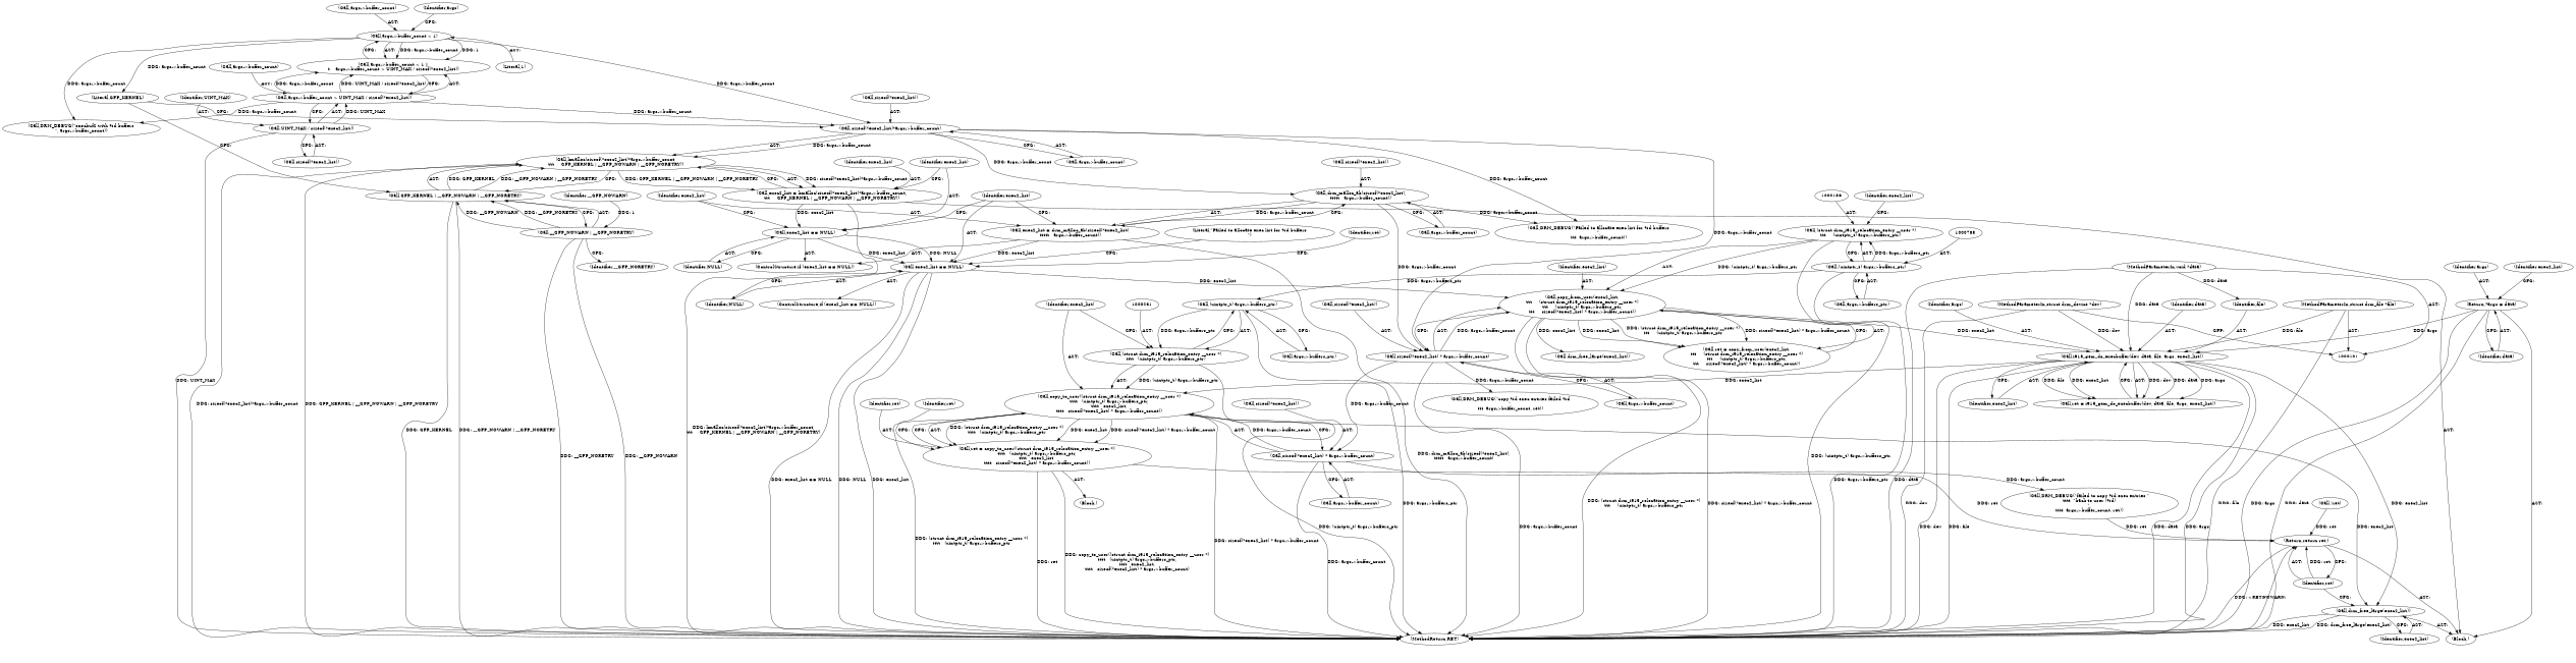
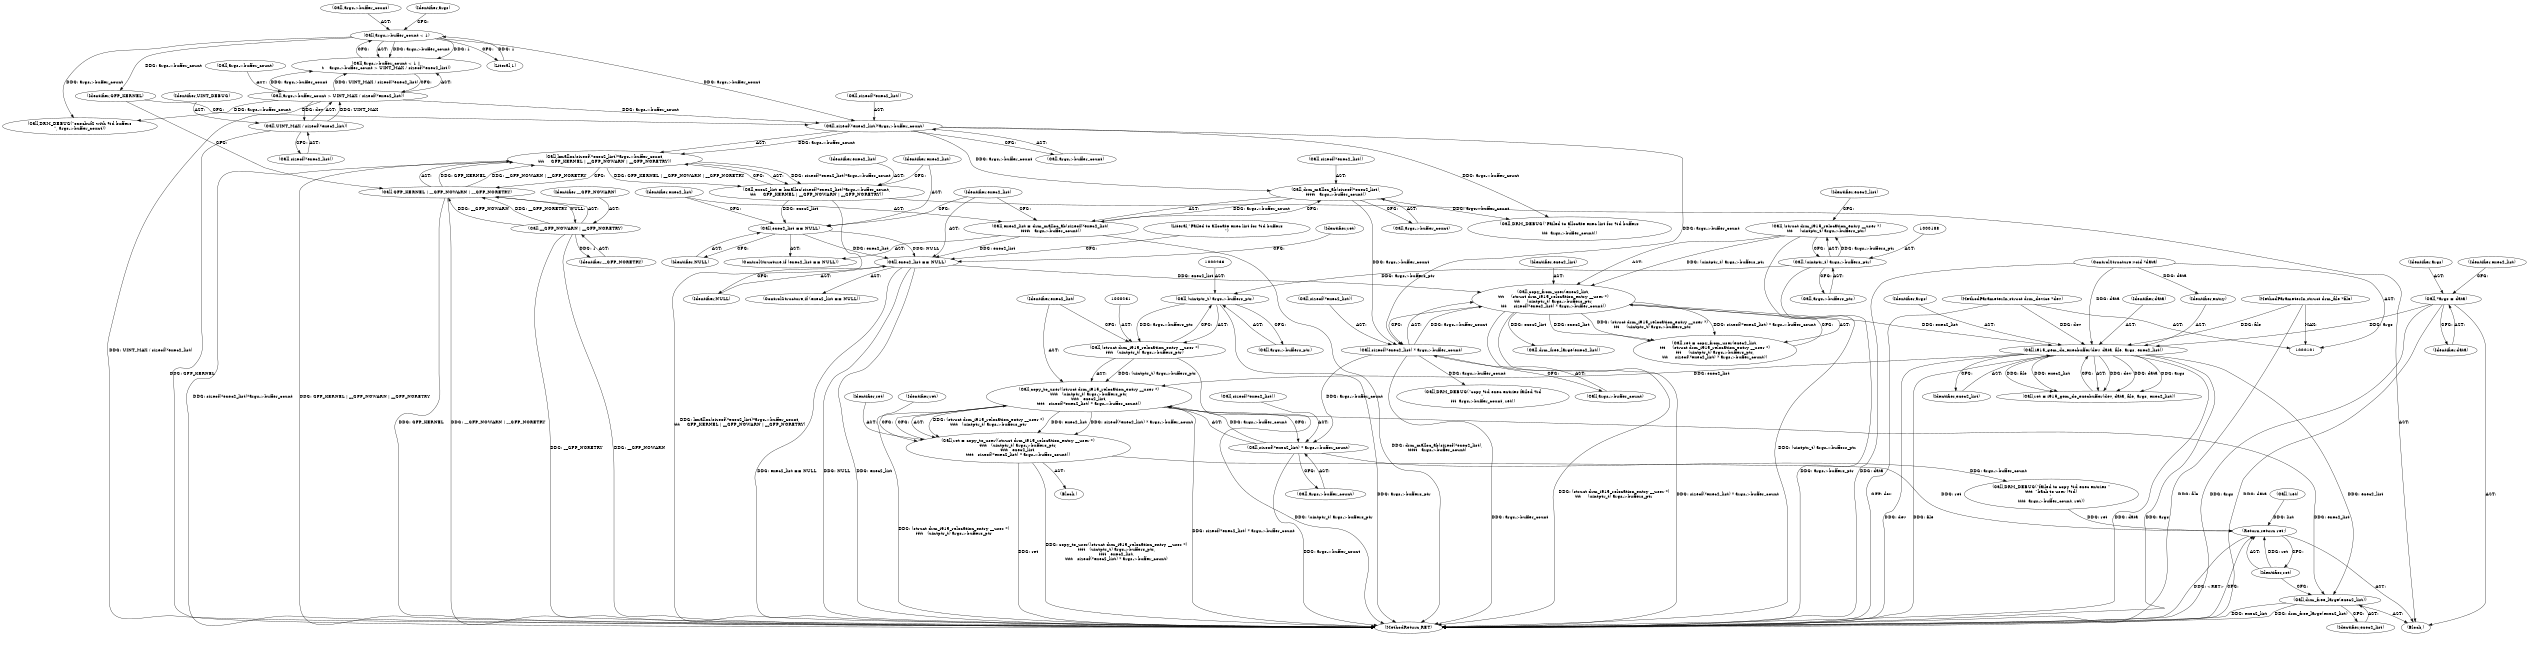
  digraph {
    n1 [label="(Call,copy_to_user((struct drm_i915_relocation_entry __user *)\n\t\t\t\t   (uintptr_t) args->buffers_ptr,\n\t\t\t\t   exec2_list,\n\t\t\t\t   sizeof(*exec2_list) * args->buffer_count))"]
    n2 [label="(Call,sizeof(*exec2_list) * args->buffer_count)"]
    n3 [label="(Call,ret = copy_to_user((struct drm_i915_relocation_entry __user *)\n\t\t\t\t   (uintptr_t) args->buffers_ptr,\n\t\t\t\t   exec2_list,\n\t\t\t\t   sizeof(*exec2_list) * args->buffer_count))"]
    n4 [label="(Call,drm_free_large(exec2_list))"]
    n5 [label="(MethodReturn,RET)"]
    n6 [label="(Call,args->buffer_count)"]
    n7 [label="(Call,DRM_DEBUG(\"failed to copy %d exec entries \"\n\t\t\t\t  \"back to user (%d)\n\",\n\t\t\t\t  args->buffer_count, ret))"]
    n8 [label="(Return,return ret;)"]
    n9 [label="(Block,)"]
    n10 [label="(Block,)"]
    n11 [label="(Identifier,exec2_list)"]
    n12 [label="(Call,(struct drm_i915_relocation_entry __user *)\n\t\t\t\t   (uintptr_t) args->buffers_ptr)"]
    n13 [label="(Call,(uintptr_t) args->buffers_ptr)"]
    n14 [label="(Call,args->buffers_ptr)"]
    n15 [label="(Call,(uintptr_t) args->buffers_ptr)"]
    n16 [label="(Call,(struct drm_i915_relocation_entry __user *)\n\t\t\t     (uintptr_t) args->buffers_ptr)"]
    n17 [label="(Call,args->buffers_ptr)"]
    n18 [label="(Call,copy_from_user(exec2_list,\n\t\t\t     (struct drm_i915_relocation_entry __user *)\n\t\t\t     (uintptr_t) args->buffers_ptr,\n\t\t\t     sizeof(*exec2_list) * args->buffer_count))"]
    n19 [label="(Call,i915_gem_do_execbuffer(dev, data, file, args, exec2_list))"]
    n20 [label="(Identifier,exec2_list)"]
    n21 [label="(Call,ret = i915_gem_do_execbuffer(dev, data, file, args, exec2_list))"]
    n22 [label="(MethodParameterIn,struct drm_device *dev)"]
    1000101
-   n24 [label="(MethodParameterIn,void *data)"]
-   n25 [label="(Identifier,file)"]
-   n26 [label="(Return,*args = data)"]
+   n24 [label="(ControlStructure,void *data)"]
+   n25 [label="(Identifier,entry)"]
+   n26 [label="(Call,*args = data)"]
    n27 [label="(Identifier,data)"]
    n28 [label="(MethodParameterIn,struct drm_file *file)"]
    n29 [label="(Call,sizeof(*exec2_list) * args->buffer_count)"]
    n30 [label="(Call,ret = copy_from_user(exec2_list,\n\t\t\t     (struct drm_i915_relocation_entry __user *)\n\t\t\t     (uintptr_t) args->buffers_ptr,\n\t\t\t     sizeof(*exec2_list) * args->buffer_count))"]
    n31 [label="(Call,drm_free_large(exec2_list))"]
    n32 [label="(Call,args->buffer_count)"]
    n33 [label="(Call,DRM_DEBUG(\"copy %d exec entries failed %d\n\",\n\t\t\t  args->buffer_count, ret))"]
    n34 [label="(Call,exec2_list == NULL)"]
    n35 [label="(ControlStructure,if (exec2_list == NULL))"]
    n36 [label="(Identifier,NULL)"]
    n37 [label="(Call,exec2_list == NULL)"]
    n38 [label="(Identifier,NULL)"]
    n39 [label="(ControlStructure,if (exec2_list == NULL))"]
    n40 [label="(Call,exec2_list = kmalloc(sizeof(*exec2_list)*args->buffer_count,\n\t\t\t     GFP_KERNEL | __GFP_NOWARN | __GFP_NORETRY))"]
    n41 [label="(Call,kmalloc(sizeof(*exec2_list)*args->buffer_count,\n\t\t\t     GFP_KERNEL | __GFP_NOWARN | __GFP_NORETRY))"]
    n42 [label="(Call,GFP_KERNEL | __GFP_NOWARN | __GFP_NORETRY)"]
    n43 [label="(Call,__GFP_NOWARN | __GFP_NORETRY)"]
    n44 [label="(Call,sizeof(*exec2_list)*args->buffer_count)"]
    n45 [label="(Call,drm_malloc_ab(sizeof(*exec2_list),\n\t\t\t\t\t   args->buffer_count))"]
    n46 [label="(Call,args->buffer_count)"]
    n47 [label="(Call,DRM_DEBUG(\"Failed to allocate exec list for %d buffers\n\",\n\t\t\t  args->buffer_count))"]
    n48 [label="(Call,exec2_list = drm_malloc_ab(sizeof(*exec2_list),\n\t\t\t\t\t   args->buffer_count))"]
    n49 [label="(Call,args->buffer_count)"]
    n50 [label="(Call,args->buffer_count > UINT_MAX / sizeof(*exec2_list))"]
    n51 [label="(Call,UINT_MAX / sizeof(*exec2_list))"]
    n52 [label="(Call,args->buffer_count < 1 ||\n\t    args->buffer_count > UINT_MAX / sizeof(*exec2_list))"]
    n53 [label="(Call,DRM_DEBUG(\"execbuf2 with %d buffers\n\", args->buffer_count))"]
    n54 [label="(Call,sizeof(*exec2_list))"]
    n55 [label="(Call,args->buffer_count < 1)"]
    n56 [label="(Literal,1)"]
-   n57 [label="(Literal,GFP_KERNEL)"]
+   n57 [label="(Identifier,GFP_KERNEL)"]
    n58 [label="(Identifier,__GFP_NORETRY)"]
    n59 [label="(Identifier,ret)"]
    n60 [label="(Identifier,data)"]
    n61 [label="(Call,sizeof(*exec2_list))"]
    n62 [label="(Identifier,ret)"]
    n63 [label="(Call,args->buffer_count)"]
    n64 [label="(Call,args->buffer_count)"]
-   n65 [label="(Identifier,UINT_MAX)"]
+   n65 [label="(Identifier,UINT_DEBUG)"]
    n66 [label="(Identifier,exec2_list)"]
    n67 [label="(Literal,\"Failed to allocate exec list for %d buffers\n\")"]
    n68 [label="(Identifier,exec2_list)"]
    n69 [label="(Identifier,ret)"]
    n70 [label="(Identifier,exec2_list)"]
    n71 [label="(Identifier,args)"]
    n72 [label="(Identifier,exec2_list)"]
    n73 [label="(Identifier,exec2_list)"]
    n74 [label="(Identifier,exec2_list)"]
    n75 [label="(Call,!ret)"]
    n76 [label="(Identifier,exec2_list)"]
    n77 [label="(Identifier,exec2_list)"]
    n78 [label="(Identifier,__GFP_NOWARN)"]
    n79 [label="(Call,sizeof(*exec2_list))"]
    n80 [label="(Identifier,args)"]
    n81 [label="(Identifier,ret)"]
    n82 [label="(Call,sizeof(*exec2_list))"]
    n83 [label="(Identifier,args)"]
    n84 [label="(Call,sizeof(*exec2_list))"]
    1000231
-   1000188 [label=1000788]
-   1000186
+   1000233
+   1000188
    n1 -> n2 [label="CFG: "]
    n1 -> n3 [label="AST: "]
    n1 -> n3 [label="DDG: (struct drm_i915_relocation_entry __user *)\n\t\t\t\t   (uintptr_t) args->buffers_ptr"]
    n1 -> n3 [label="DDG: exec2_list"]
    n1 -> n3 [label="DDG: sizeof(*exec2_list) * args->buffer_count"]
    n1 -> n4 [label="DDG: exec2_list"]
    n1 -> n5 [label="DDG: sizeof(*exec2_list) * args->buffer_count"]
    n1 -> n5 [label="DDG: (struct drm_i915_relocation_entry __user *)\n\t\t\t\t   (uintptr_t) args->buffers_ptr"]
    n2 -> n1 [label="AST: "]
    n2 -> n1 [label="DDG: args->buffer_count"]
    n2 -> n5 [label="DDG: args->buffer_count"]
    n2 -> n6 [label="CFG: "]
    n2 -> n7 [label="DDG: args->buffer_count"]
    n3 -> n1 [label="CFG: "]
    n3 -> n5 [label="DDG: ret"]
    n3 -> n5 [label="DDG: copy_to_user((struct drm_i915_relocation_entry __user *)\n\t\t\t\t   (uintptr_t) args->buffers_ptr,\n\t\t\t\t   exec2_list,\n\t\t\t\t   sizeof(*exec2_list) * args->buffer_count)"]
    n3 -> n8 [label="DDG: ret"]
    n3 -> n9 [label="AST: "]
    n4 -> n5 [label="DDG: drm_free_large(exec2_list)"]
    n4 -> n5 [label="DDG: exec2_list"]
    n4 -> n10 [label="AST: "]
    n4 -> n11 [label="CFG: "]
-   n5 -> n8 [label="NOWARN: "]
+   n5 -> n8 [label="CFG: "]
    n6 -> n2 [label="AST: "]
    n7 -> n8 [label="DDG: ret"]
    n8 -> n5 [label="DDG: <RET>"]
    n8 -> n10 [label="AST: "]
    n8 -> n59 [label="CFG: "]
    n11 -> n4 [label="AST: "]
    n12 -> n1 [label="AST: "]
    n12 -> n1 [label="DDG: (uintptr_t) args->buffers_ptr"]
    n12 -> n5 [label="DDG: (uintptr_t) args->buffers_ptr"]
    n12 -> n13 [label="CFG: "]
    n13 -> n5 [label="DDG: args->buffers_ptr"]
    n13 -> n12 [label="AST: "]
    n13 -> n12 [label="DDG: args->buffers_ptr"]
    n13 -> n14 [label="CFG: "]
    n14 -> n13 [label="AST: "]
    n15 -> n5 [label="DDG: args->buffers_ptr"]
    n15 -> n13 [label="DDG: args->buffers_ptr"]
    n15 -> n16 [label="AST: "]
    n15 -> n16 [label="DDG: args->buffers_ptr"]
    n15 -> n17 [label="CFG: "]
    n16 -> n5 [label="DDG: (uintptr_t) args->buffers_ptr"]
    n16 -> n15 [label="CFG: "]
    n16 -> n18 [label="AST: "]
    n16 -> n18 [label="DDG: (uintptr_t) args->buffers_ptr"]
    n17 -> n15 [label="AST: "]
    n18 -> n5 [label="DDG: (struct drm_i915_relocation_entry __user *)\n\t\t\t     (uintptr_t) args->buffers_ptr"]
    n18 -> n5 [label="DDG: sizeof(*exec2_list) * args->buffer_count"]
    n18 -> n19 [label="DDG: exec2_list"]
    n18 -> n29 [label="CFG: "]
    n18 -> n30 [label="AST: "]
    n18 -> n30 [label="DDG: exec2_list"]
    n18 -> n30 [label="DDG: (struct drm_i915_relocation_entry __user *)\n\t\t\t     (uintptr_t) args->buffers_ptr"]
    n18 -> n30 [label="DDG: sizeof(*exec2_list) * args->buffer_count"]
    n18 -> n31 [label="DDG: exec2_list"]
    n19 -> n1 [label="DDG: exec2_list"]
    n19 -> n4 [label="DDG: exec2_list"]
    n19 -> n5 [label="DDG: data"]
    n19 -> n5 [label="DDG: args"]
    n19 -> n5 [label="DDG: dev"]
    n19 -> n5 [label="DDG: file"]
    n19 -> n20 [label="CFG: "]
    n19 -> n21 [label="AST: "]
    n19 -> n21 [label="DDG: dev"]
    n19 -> n21 [label="DDG: data"]
    n19 -> n21 [label="DDG: args"]
    n19 -> n21 [label="DDG: file"]
    n19 -> n21 [label="DDG: exec2_list"]
    n20 -> n19 [label="AST: "]
    n21 -> n19 [label="CFG: "]
-   n22 -> n5 [label="DDG: dev"]
+   n22 -> n5 [label="GFP: dev"]
    n22 -> n19 [label="DDG: dev"]
-   n22 -> 1000101 [label="GFP: "]
+   n22 -> 1000101 [label="AST: "]
    n24 -> n5 [label="DDG: data"]
    n24 -> n19 [label="DDG: data"]
    n24 -> 1000101 [label="AST: "]
    n24 -> n25 [label="DDG: data"]
    n25 -> n19 [label="AST: "]
    n26 -> n5 [label="DDG: args"]
    n26 -> n5 [label="DDG: data"]
    n26 -> n10 [label="AST: "]
    n26 -> n19 [label="DDG: args"]
    n26 -> n27 [label="CFG: "]
    n27 -> n26 [label="AST: "]
    n28 -> n5 [label="DDG: file"]
    n28 -> n19 [label="DDG: file"]
-   n28 -> 1000101 [label="AST: "]
+   n28 -> 1000101 [label="MAX: "]
    n29 -> n2 [label="DDG: args->buffer_count"]
    n29 -> n5 [label="DDG: args->buffer_count"]
    n29 -> n18 [label="AST: "]
    n29 -> n18 [label="DDG: args->buffer_count"]
    n29 -> n32 [label="CFG: "]
    n29 -> n33 [label="DDG: args->buffer_count"]
    n30 -> n18 [label="CFG: "]
    n32 -> n29 [label="AST: "]
    n34 -> n5 [label="DDG: exec2_list == NULL"]
    n34 -> n5 [label="DDG: NULL"]
    n34 -> n5 [label="DDG: exec2_list"]
    n34 -> n18 [label="DDG: exec2_list"]
    n34 -> n35 [label="AST: "]
    n34 -> n36 [label="CFG: "]
    n36 -> n34 [label="AST: "]
    n37 -> n34 [label="DDG: exec2_list"]
    n37 -> n34 [label="DDG: NULL"]
    n37 -> n38 [label="CFG: "]
    n37 -> n39 [label="AST: "]
    n38 -> n37 [label="AST: "]
    n40 -> n5 [label="DDG: kmalloc(sizeof(*exec2_list)*args->buffer_count,\n\t\t\t     GFP_KERNEL | __GFP_NOWARN | __GFP_NORETRY)"]
    n40 -> n10 [label="AST: "]
    n40 -> n37 [label="DDG: exec2_list"]
    n40 -> n41 [label="CFG: "]
    n41 -> n5 [label="DDG: sizeof(*exec2_list)*args->buffer_count"]
    n41 -> n5 [label="DDG: GFP_KERNEL | __GFP_NOWARN | __GFP_NORETRY"]
    n41 -> n40 [label="AST: "]
    n41 -> n40 [label="DDG: sizeof(*exec2_list)*args->buffer_count"]
    n41 -> n40 [label="DDG: GFP_KERNEL | __GFP_NOWARN | __GFP_NORETRY"]
    n41 -> n42 [label="CFG: "]
    n42 -> n5 [label="DDG: GFP_KERNEL"]
    n42 -> n5 [label="DDG: __GFP_NOWARN | __GFP_NORETRY"]
    n42 -> n41 [label="AST: "]
    n42 -> n41 [label="DDG: GFP_KERNEL"]
    n42 -> n41 [label="DDG: __GFP_NOWARN | __GFP_NORETRY"]
-   n42 -> n43 [label="CFG: "]
+   n42 -> n43 [label="NULL: "]
    n43 -> n5 [label="DDG: __GFP_NORETRY"]
    n43 -> n5 [label="DDG: __GFP_NOWARN"]
    n43 -> n42 [label="AST: "]
    n43 -> n42 [label="DDG: __GFP_NOWARN"]
    n43 -> n42 [label="DDG: __GFP_NORETRY"]
-   n43 -> n58 [label="CFG: "]
+   n43 -> n58 [label="DDG: 1"]
    n44 -> n29 [label="DDG: args->buffer_count"]
    n44 -> n41 [label="AST: "]
    n44 -> n41 [label="DDG: args->buffer_count"]
    n44 -> n45 [label="DDG: args->buffer_count"]
    n44 -> n46 [label="CFG: "]
    n44 -> n47 [label="DDG: args->buffer_count"]
    n45 -> n29 [label="DDG: args->buffer_count"]
    n45 -> n47 [label="DDG: args->buffer_count"]
    n45 -> n48 [label="AST: "]
    n45 -> n48 [label="DDG: args->buffer_count"]
    n45 -> n49 [label="CFG: "]
    n46 -> n44 [label="AST: "]
    n48 -> n5 [label="DDG: drm_malloc_ab(sizeof(*exec2_list),\n\t\t\t\t\t   args->buffer_count)"]
    n48 -> n34 [label="DDG: exec2_list"]
    n48 -> n39 [label="AST: "]
    n48 -> n45 [label="CFG: "]
    n49 -> n45 [label="AST: "]
+   n50 -> n5 [label="DDG: UINT_MAX / sizeof(*exec2_list)"]
    n50 -> n44 [label="DDG: args->buffer_count"]
-   n50 -> n51 [label="CFG: "]
+   n50 -> n51 [label="DDG: dev"]
    n50 -> n52 [label="AST: "]
    n50 -> n52 [label="DDG: args->buffer_count"]
    n50 -> n52 [label="DDG: UINT_MAX / sizeof(*exec2_list)"]
    n50 -> n53 [label="DDG: args->buffer_count"]
-   n51 -> n5 [label="DDG: UINT_MAX"]
+   n51 -> n5 [label="DDG: GFP_KERNEL"]
    n51 -> n50 [label="AST: "]
    n51 -> n50 [label="DDG: UINT_MAX"]
    n51 -> n54 [label="CFG: "]
    n52 -> n50 [label="CFG: "]
    n52 -> n55 [label="CFG: "]
    n54 -> n51 [label="AST: "]
    n55 -> n44 [label="DDG: args->buffer_count"]
    n55 -> n52 [label="AST: "]
    n55 -> n52 [label="DDG: args->buffer_count"]
    n55 -> n52 [label="DDG: 1"]
    n55 -> n53 [label="DDG: args->buffer_count"]
+   n55 -> n56 [label="CFG: "]
    n55 -> n57 [label="DDG: args->buffer_count"]
-   n56 -> n55 [label="AST: "]
+   n56 -> n55 [label="DDG: 1"]
    n57 -> n42 [label="CFG: "]
    n57 -> n44 [label="CFG: "]
+   n58 -> n43 [label="AST: "]
    n59 -> n4 [label="CFG: "]
    n59 -> n8 [label="AST: "]
    n59 -> n8 [label="DDG: ret"]
    n60 -> n19 [label="AST: "]
    n61 -> n2 [label="AST: "]
    n62 -> n3 [label="AST: "]
    n63 -> n55 [label="AST: "]
    n64 -> n50 [label="AST: "]
    n65 -> n51 [label="AST: "]
    n66 -> n34 [label="AST: "]
    n66 -> n37 [label="CFG: "]
    n66 -> n48 [label="CFG: "]
    n67 -> n34 [label="CFG: "]
    n68 -> n18 [label="AST: "]
    n69 -> n34 [label="CFG: "]
    n70 -> n40 [label="AST: "]
    n71 -> n19 [label="AST: "]
    n72 -> n1 [label="AST: "]
    n72 -> n12 [label="CFG: "]
    n73 -> n37 [label="CFG: "]
    n73 -> n48 [label="AST: "]
    n74 -> n37 [label="AST: "]
    n74 -> n40 [label="CFG: "]
-   n75 -> n8 [label="DDG: ret"]
+   n75 -> n8 [label="DDG: list"]
    n76 -> n16 [label="CFG: "]
    n77 -> n26 [label="CFG: "]
-   n78 -> n43 [label="DDG: 1"]
+   n78 -> n43 [label="AST: "]
    n79 -> n44 [label="AST: "]
    n80 -> n55 [label="CFG: "]
    n81 -> n3 [label="CFG: "]
    n82 -> n45 [label="AST: "]
    n83 -> n26 [label="AST: "]
    n84 -> n29 [label="AST: "]
    1000231 -> n12 [label="AST: "]
+   1000233 -> n13 [label="AST: "]
    1000188 -> n15 [label="AST: "]
-   1000186 -> n16 [label="AST: "]
  }
